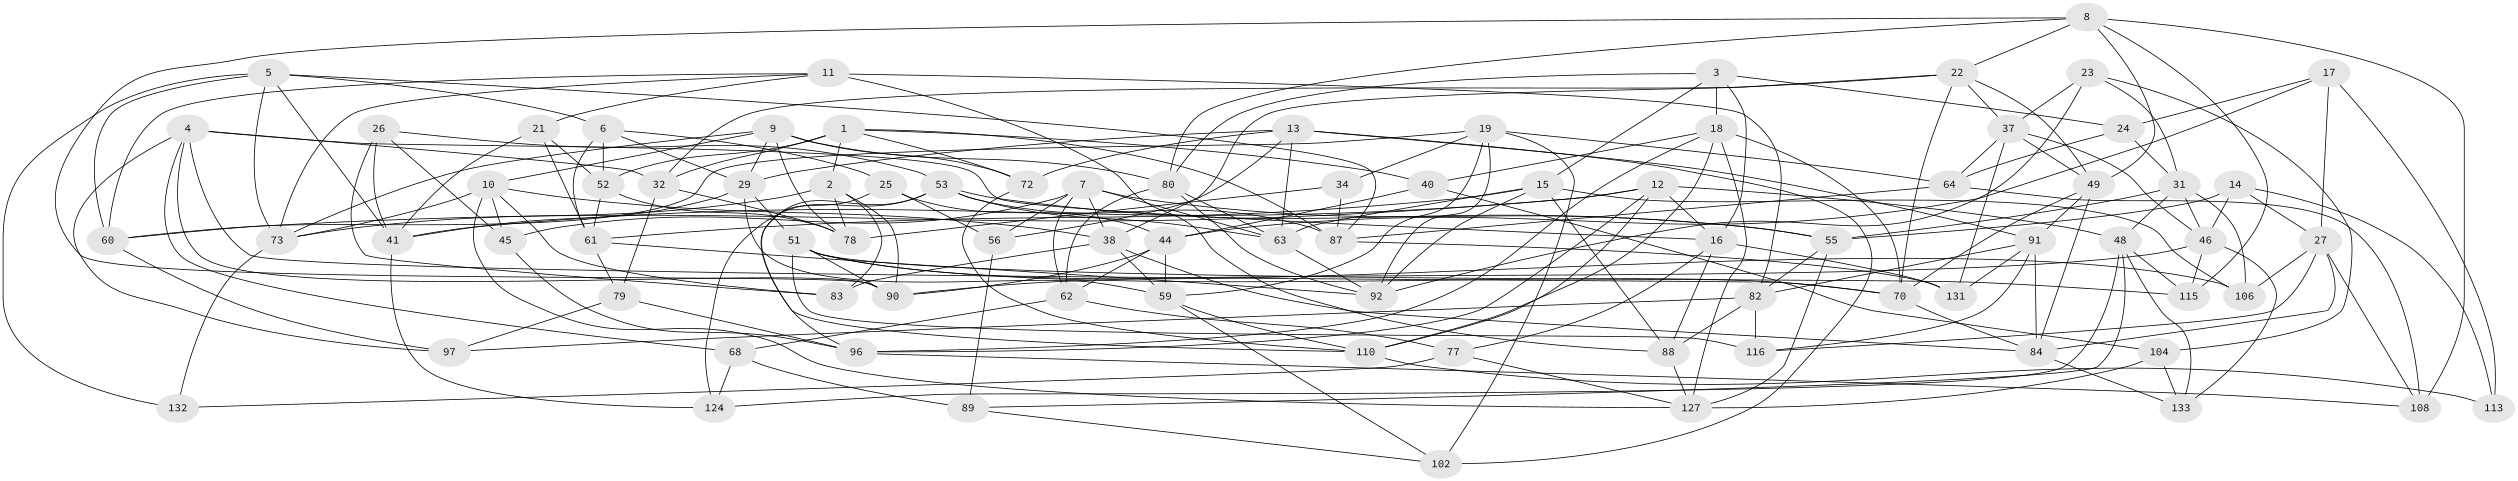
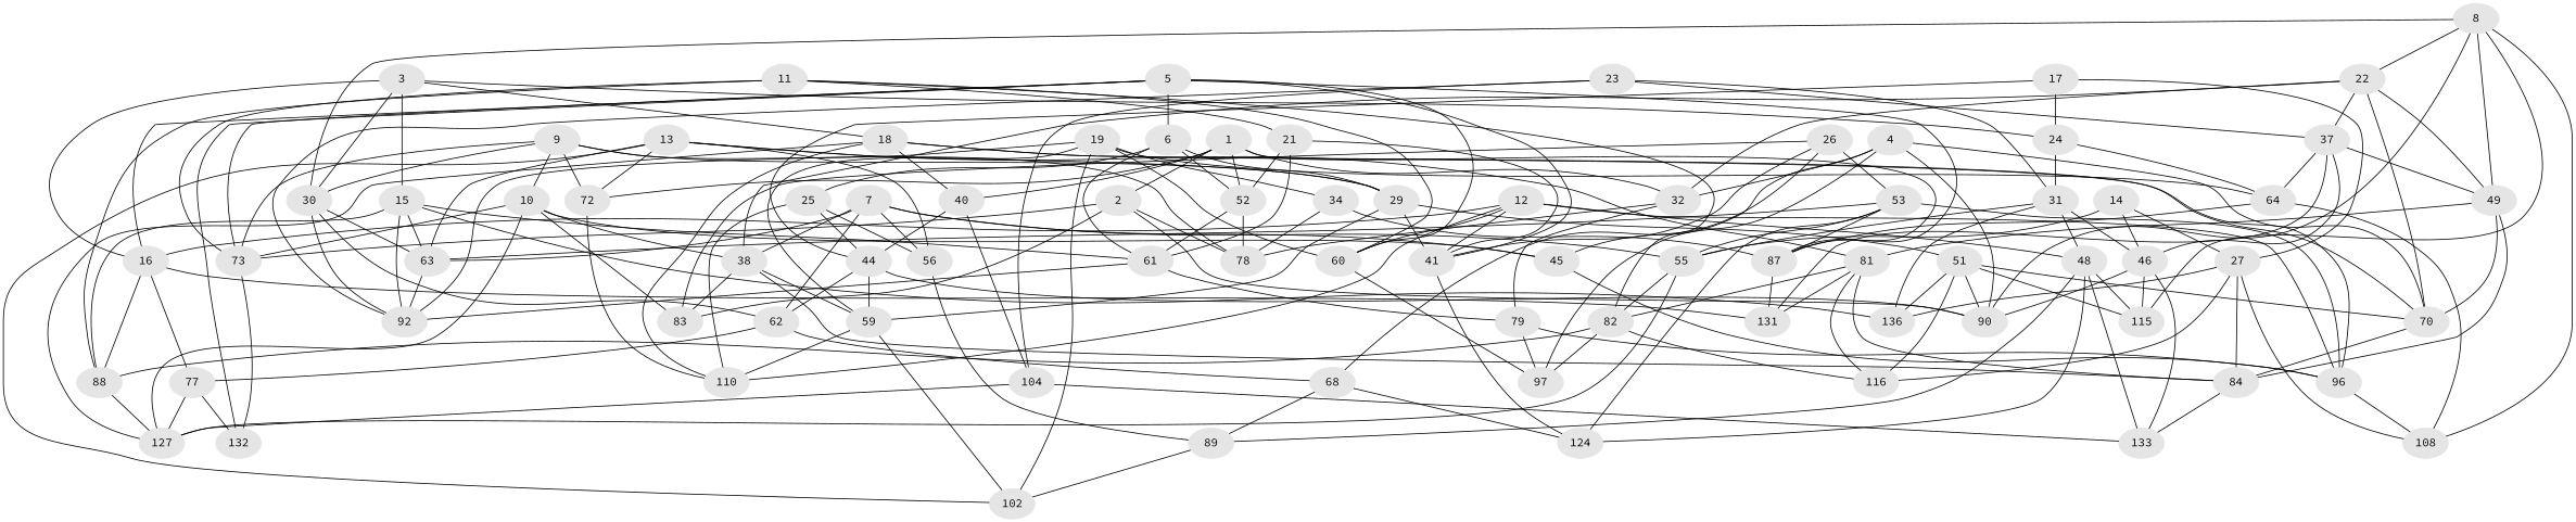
  graph {
    fontname="Source Code Pro"
    node [color=gray90 fontname="Source Code Pro" style=filled]
    edge [fontname="Source Code Pro"]
    1 [super="+119"]
    2 [super="+75"]
    32 [super="+67"]
    40
    52 [super="+85"]
    72
    87 [super="+122"]
    73 [super="+111"]
    78 [super="+109"]
    83
    90 [super="+93"]
    79
    44 [super="+74"]
    104
    61 [super="+95"]
    110 [super="+126"]
    131
    132
    3 [super="+33"]
    15 [super="+57"]
    16 [super="+35"]
    18 [super="+20"]
    24
-   30 [super="+99" label=80]
+   30 [super="+99"]
    63 [super="+98"]
    88 [super="+120"]
    92 [super="+123"]
-   106
+   106 [label=136]
    77
    70 [super="+105"]
    127 [super="+134"]
    96 [super="+130"]
    64 [super="+107"]
    31 [super="+112"]
    62 [super="+66"]
    4 [super="+54"]
    68
    97
    124
    89
    84 [super="+125"]
    5 [super="+71"]
    6 [super="+28"]
    41 [super="+128"]
    60 [super="+80"]
    25
    29 [super="+114"]
    56
    59 [super="+94"]
    51 [super="+115"]
    7 [super="+101"]
    38 [super="+43"]
    45
    55 [super="+118"]
    82 [super="+91"]
    8 [super="+50"]
    22 [super="+47"]
    49 [super="+86"]
    108
    n60 [label=115]
    37 [super="+129"]
-   81 [super="+117" label=91]
+   81 [super="+117"]
    9 [super="+36"]
    10 [super="+69"]
    11 [super="+76"]
    21
    116
    12 [super="+65"]
    48 [super="+121"]
    133
-   113
    13 [super="+42"]
    102
    27 [super="+39"]
    14
    46 [super="+58"]
    17
    19 [super="+103"]
    34
    23
    26
    53 [super="+100"]
    1 -- 2
    1 -- 32
    1 -- 40
    1 -- 52
    1 -- 72
    1 -- 87
    2 -- 73
    2 -- 78 [weight=2]
    2 -- 83
    2 -- 90
    32 -- 78
    32 -- 79
    40 -- 44
    40 -- 104
    52 -- 78
    52 -- 61
    72 -- 110
    87 -- 131
    73 -- 132
    79 -- 96
    79 -- 97
    44 -- 90
    44 -- 62
    44 -- 59
    104 -- 127
    104 -- 133
    61 -- 79
    61 -- 92
-   110 -- 113
    3 -- 15
    3 -- 16
    3 -- 18
    3 -- 24
    3 -- 30
    15 -- 61
    15 -- 63
    15 -- 88
    15 -- 92
    15 -- 106
    16 -- 131
    16 -- 88
    16 -- 77
    18 -- 40
    18 -- 110
    18 -- 70
    18 -- 127
    18 -- 96
    24 -- 64
    24 -- 31
    30 -- 63
    30 -- 92
    30 -- 62
    63 -- 92
    88 -- 127
    77 -- 132
    77 -- 127
    70 -- 84
    96 -- 108
    64 -- 87
    64 -- 108
    31 -- 106
    31 -- 55
    31 -- 48
    31 -- 46
    62 -- 77
    62 -- 68
    4 -- 32
    4 -- 90
-   4 -- 16
+   5 -- 16
    4 -- 70
    4 -- 68
    4 -- 97
    68 -- 124
    68 -- 89
    89 -- 102
    84 -- 133
    5 -- 87
    5 -- 73
    5 -- 132
    5 -- 6
    5 -- 41
    5 -- 60
    6 -- 52 [weight=2]
    6 -- 61
    6 -- 25
    6 -- 29
    41 -- 124
    60 -- 97
    25 -- 44
    25 -- 110
    25 -- 56
    29 -- 41
    29 -- 59
    29 -- 51
    56 -- 89
    59 -- 110
    59 -- 102
    51 -- 90
    51 -- 106
    51 -- 70
    51 -- n60
    51 -- 116
    7 -- 63
    7 -- 62
    7 -- 56
    7 -- 38
    7 -- 45
    7 -- 55
    38 -- 83
    38 -- 84
    38 -- 59
    45 -- 96
    55 -- 127
    55 -- 82
    82 -- 88
    82 -- 97
    82 -- 116
    8 -- 90
    8 -- 30
    8 -- 22
    8 -- 49
    8 -- 108
    8 -- n60
    22 -- 32
    22 -- 70
    22 -- 38
    22 -- 49
    22 -- 37
    49 -- 70
    49 -- 84
    49 -- 81
    37 -- 131
    37 -- 64
    37 -- 49
    37 -- 46
    81 -- 131
    81 -- 84
    81 -- 82
    81 -- 116
    9 -- 72
    9 -- 73
    9 -- 78
    9 -- 30
    9 -- 29
    9 -- 10
    10 -- 73
    10 -- 83
    10 -- 127
    10 -- 38
    10 -- 45
    11 -- 73
    11 -- 88 [weight=2]
    11 -- 60
    11 -- 82
    11 -- 21
    21 -- 52
    21 -- 61
    21 -- 41
    12 -- 110
    12 -- 16
    12 -- 96
    12 -- 41
    12 -- 60
    12 -- 48
    48 -- 124
    48 -- 89
    48 -- n60
    48 -- 133
    13 -- 72
    13 -- 63
    13 -- 29
    13 -- 56
    13 -- 81
    13 -- 102
    27 -- 106
    27 -- 84
    27 -- 108
    27 -- 116
    14 -- 55
-   14 -- 113
    14 -- 27
    14 -- 46
    46 -- 90
    46 -- n60
    46 -- 133
    17 -- 44
    17 -- 24
-   17 -- 113
    17 -- 27
    19 -- 92
    19 -- 64
    19 -- 60
    19 -- 59
    19 -- 102
    19 -- 34
    34 -- 87
    34 -- 78
    23 -- 104
    23 -- 92
    23 -- 31
    23 -- 37
    26 -- 83
    26 -- 41
    26 -- 45
    26 -- 53
    53 -- 87
    53 -- 63
    53 -- 96
    53 -- 124
    53 -- 55
  }
